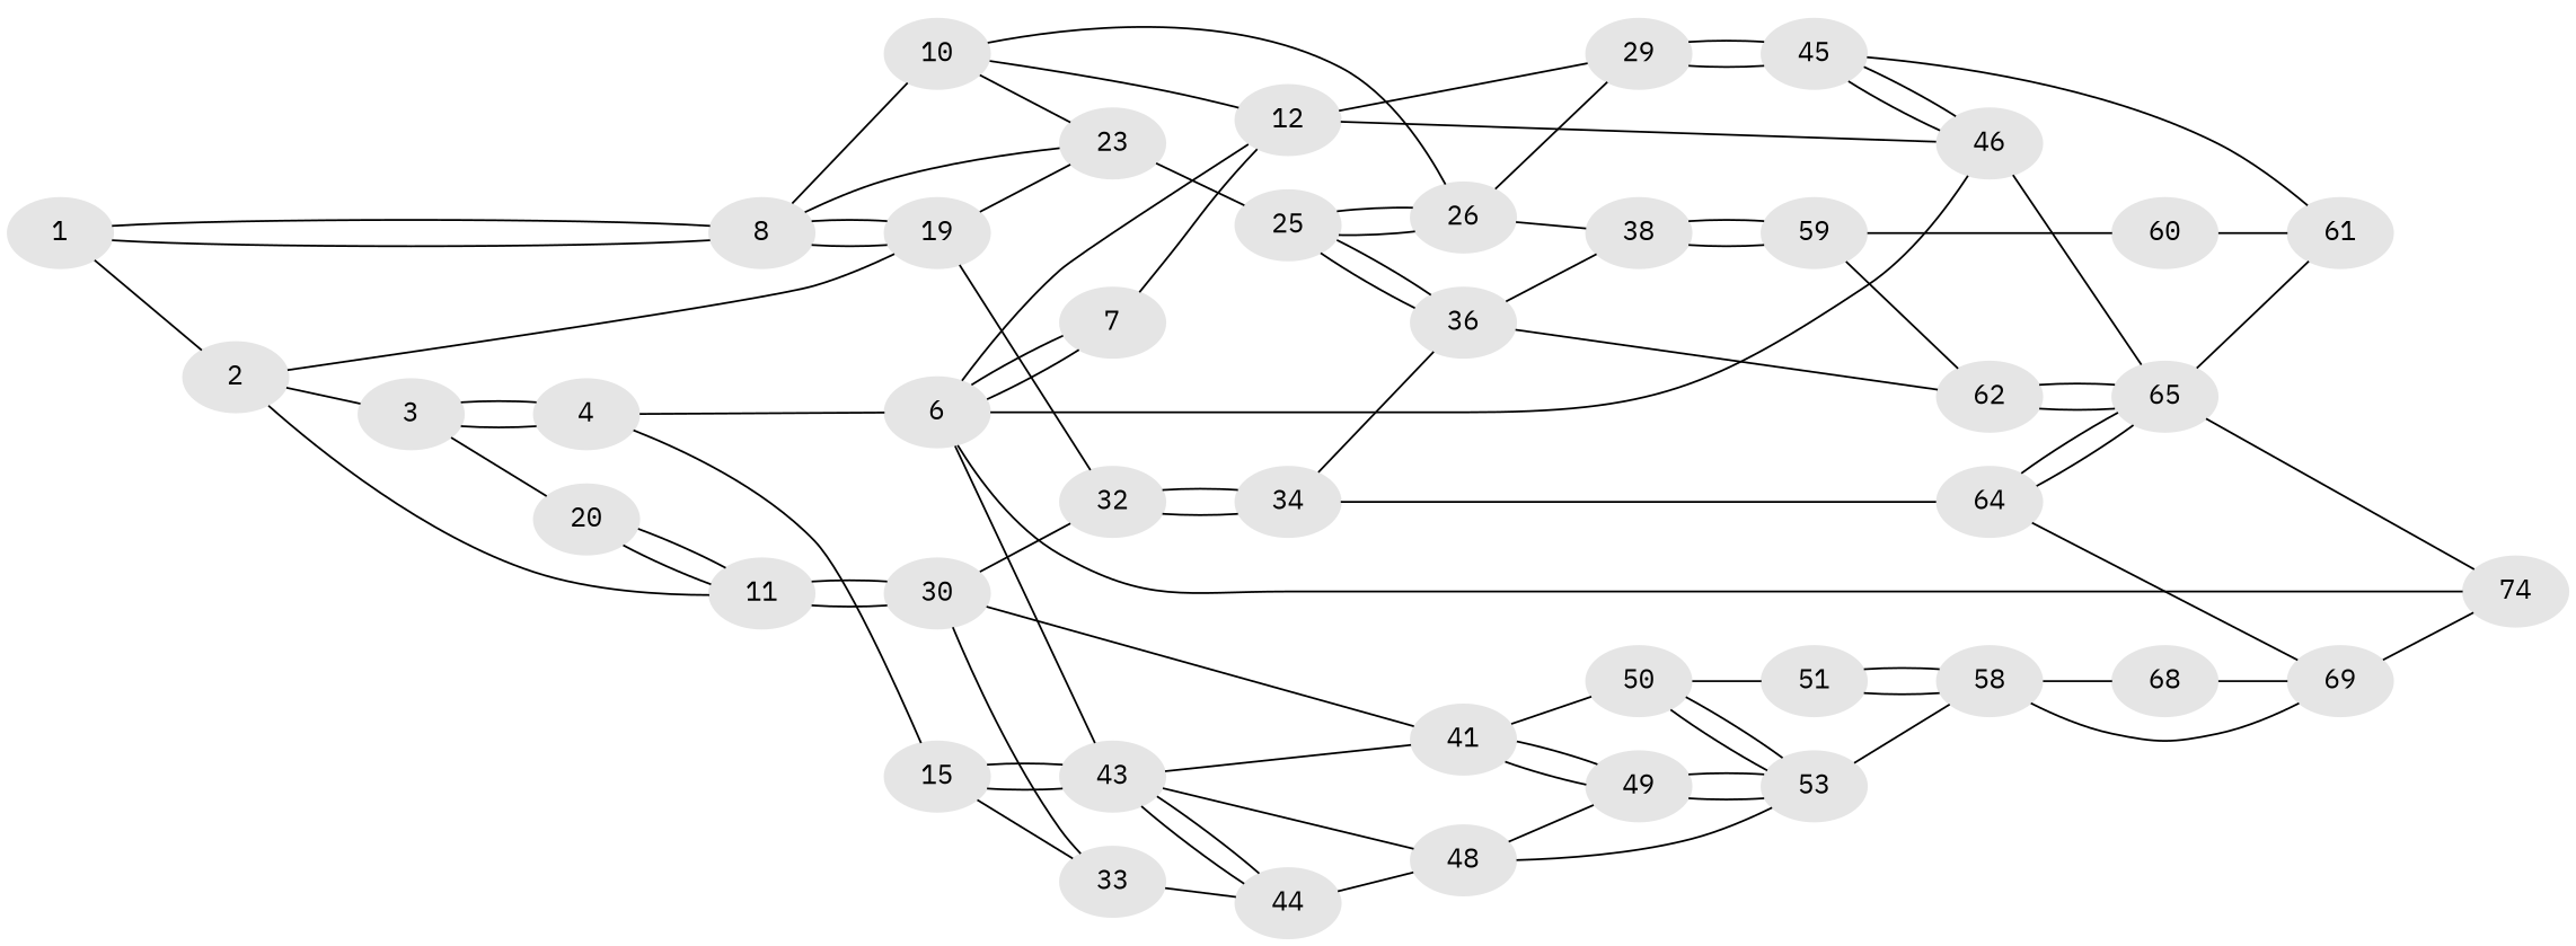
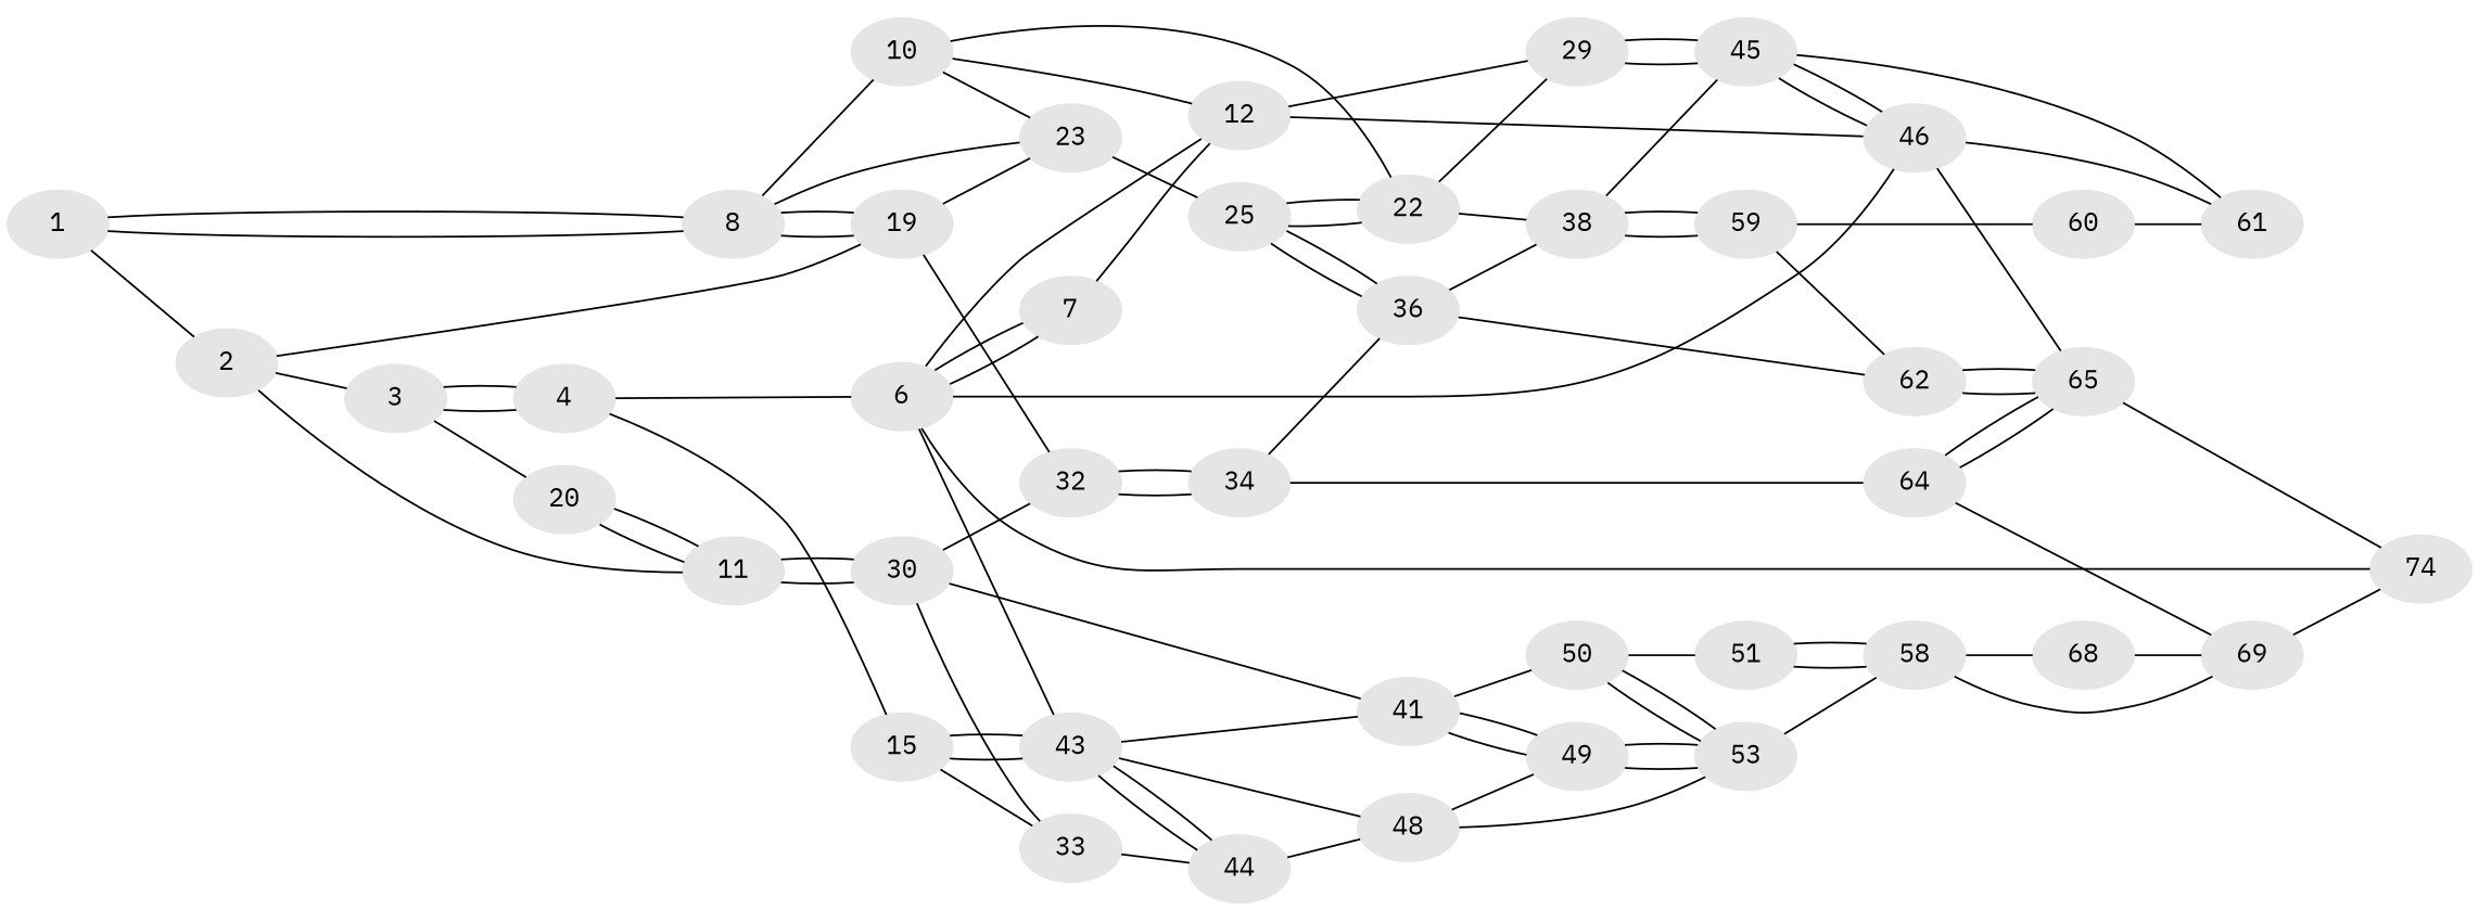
  graph {
    fontname="IBM Plex Mono"
    rankdir=LR
    node [color=gray90 fontname="IBM Plex Mono" style=filled]
    edge [fontname="IBM Plex Mono"]
    2 [super="+18"]
    1
    8 [super="+9"]
    3 [super="+13"]
    19 [super="+22"]
    n6 [label=11]
    10 [super="+11"]
    23 [super="+24"]
    4 [super="+5"]
    20
    32
    30 [super="+31"]
    6 [super="+54"]
    15 [super="+16"]
    7
    12 [super="+27"]
    43 [super="+55"]
    46 [super="+71"]
    74
    33 [super="+40"]
    29
    41 [super="+42"]
    44
    48 [super="+56"]
    61 [super="+70"]
    65 [super="+72"]
-   26 [super="+28"]
+   26 [super="+28" label=22]
    25
    38 [super="+39"]
    45 [super="+47"]
    34 [super="+35"]
    36 [super="+37"]
    62
    59 [super="+63"]
    49
    50
    64
    51 [super="+52"]
    58 [super="+67"]
    69 [super="+73"]
    60 [super="+66"]
    53 [super="+57"]
    68
    2 -- 3
    2 -- 19
    2 -- n6
    1 -- 2
    1 -- 8
    1 -- 8
    8 -- 19
    8 -- 19
    8 -- 10
    8 -- 23
    3 -- 4
    3 -- 4
    3 -- 20
    19 -- 23
    19 -- 32
    n6 -- 30
    n6 -- 30
    10 -- 23
    10 -- 12
    10 -- 26
    23 -- 25
    4 -- 6
    4 -- 15
    20 -- n6
    20 -- n6
    32 -- 34
    32 -- 34
    30 -- 32
    30 -- 33
    30 -- 41
    6 -- 7
    6 -- 7
    6 -- 12
    6 -- 43
    6 -- 46
    6 -- 74
    15 -- 43
    15 -- 43
    15 -- 33
    7 -- 12
    12 -- 46
    12 -- 29
    43 -- 41
    43 -- 44
    43 -- 44
    43 -- 48
-   65 -- 61
+   46 -- 61
    46 -- 65
    33 -- 44
    29 -- 45
    29 -- 45
    41 -- 49
    41 -- 49
    41 -- 50
    44 -- 48
    48 -- 49
    48 -- 53
    65 -- 74
    26 -- 29
    26 -- 38
    25 -- 26
    25 -- 26
    25 -- 36
    25 -- 36
+   38 -- 45
    38 -- 59
    38 -- 59
    45 -- 46
    45 -- 46
    45 -- 61
    34 -- 36
    34 -- 64
    36 -- 38
    36 -- 62
    62 -- 65
    62 -- 65
    59 -- 62
    59 -- 60 [weight=2]
    49 -- 53
    49 -- 53
    50 -- 51
    50 -- 53
    50 -- 53
    64 -- 65
    64 -- 65
    64 -- 69
    51 -- 58
    51 -- 58
    58 -- 69
    58 -- 68
    69 -- 74
    60 -- 61 [weight=2]
    53 -- 58
    68 -- 69
  }
